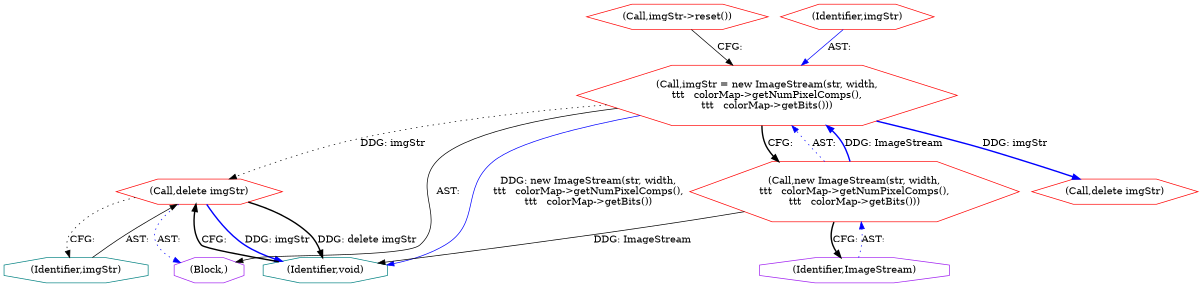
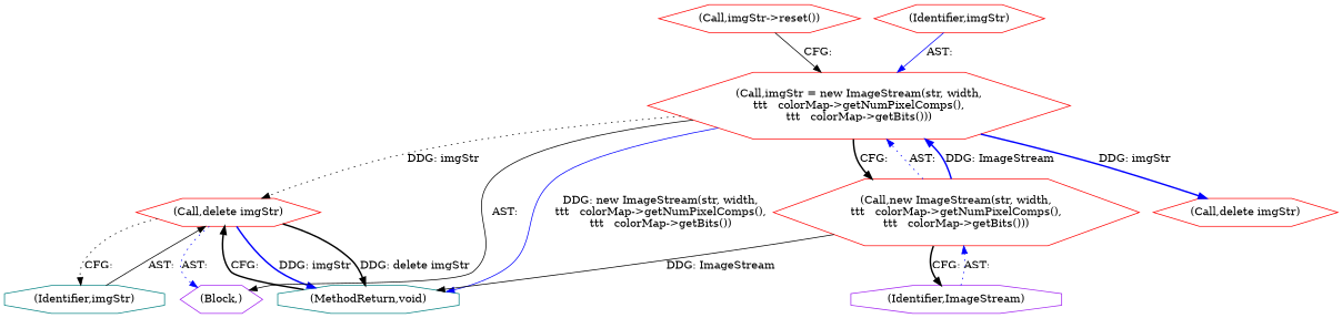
  digraph {
    node [color=red shape=hexagon]
    edge [color=black style=bold]
    n1 [label="(Call,delete imgStr)"]
    n2 [color=teal label="(Identifier,imgStr)" shape=octagon]
-   n3 [color=purple label="(Block,)" shape=octagon]
-   n4 [color=teal label="(Identifier,void)" shape=octagon]
+   n3 [color=purple label="(Block,)"]
+   n4 [color=teal label="(MethodReturn,void)" shape=octagon]
    n5 [label="(Call,imgStr = new ImageStream(str, width,\n\t\t\t   colorMap->getNumPixelComps(),\n\t\t\t   colorMap->getBits()))"]
    n6 [label="(Call,new ImageStream(str, width,\n\t\t\t   colorMap->getNumPixelComps(),\n\t\t\t   colorMap->getBits()))"]
    n7 [label="(Call,delete imgStr)"]
    n8 [color=purple label="(Identifier,ImageStream)" shape=octagon]
    n9 [label="(Call,imgStr->reset())"]
    n10 [label="(Identifier,imgStr)"]
    n1 -> n2 [label="CFG: " style=dotted]
    n1 -> n3 [color=blue label="AST: " style=dotted]
    n1 -> n4 [color=blue label="DDG: imgStr"]
    n1 -> n4 [label="DDG: delete imgStr"]
    n2 -> n1 [label="AST: " style=solid]
    n4 -> n1 [label="CFG: "]
    n5 -> n1 [label="DDG: imgStr" style=dotted]
    n5 -> n3 [label="AST: " style=solid]
    n5 -> n4 [color=blue label="DDG: new ImageStream(str, width,\n\t\t\t   colorMap->getNumPixelComps(),\n\t\t\t   colorMap->getBits())" style=solid]
    n5 -> n6 [label="CFG: "]
    n5 -> n7 [color=blue label="DDG: imgStr"]
    n6 -> n4 [label="DDG: ImageStream" style=solid]
    n6 -> n5 [color=blue label="AST: " style=dotted]
    n6 -> n5 [color=blue label="DDG: ImageStream"]
    n6 -> n8 [label="CFG: "]
    n8 -> n6 [color=blue label="AST: " style=dotted]
    n9 -> n5 [label="CFG: " style=solid]
    n10 -> n5 [color=blue label="AST: " style=solid]
  }
